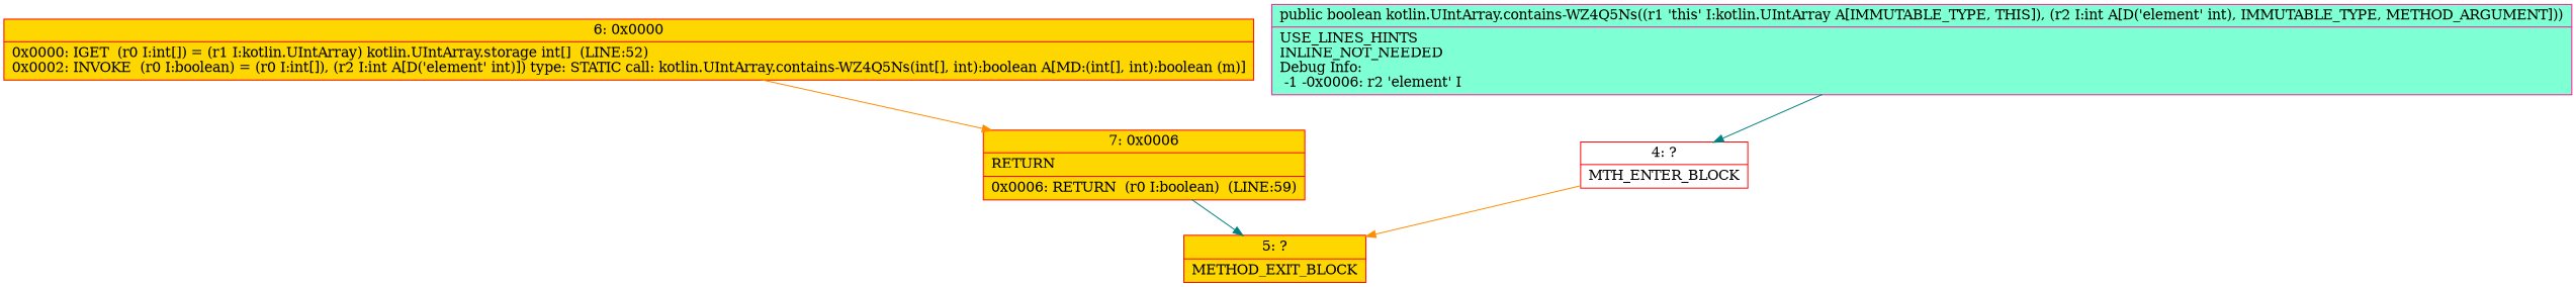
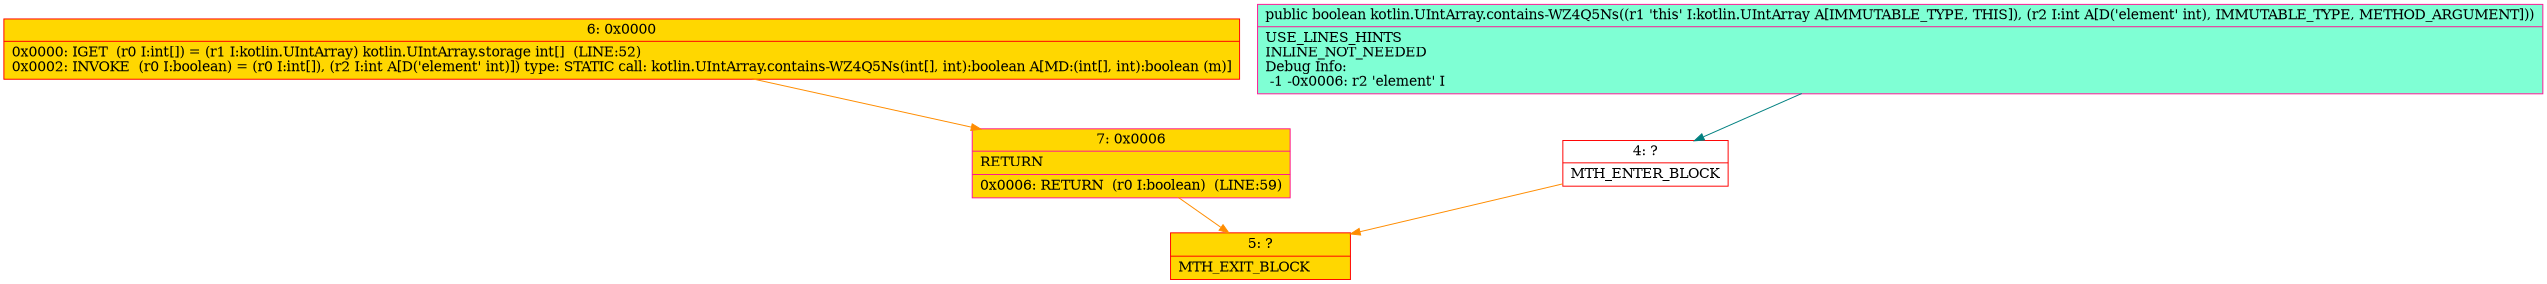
  digraph {
    fontname="DejaVu Serif"
    node [color=red fillcolor=gold fontname="DejaVu Serif" shape=record style=filled]
    edge [color=darkorange fontname="DejaVu Serif"]
    n1 [fillcolor=white label="{4\:\ ?|MTH_ENTER_BLOCK\l}"]
-   n2 [label="{5\:\ ?|METHOD_EXIT_BLOCK\l}"]
+   n2 [label="{5\:\ ?|MTH_EXIT_BLOCK\l}"]
    n3 [label="{6\:\ 0x0000|0x0000: IGET  (r0 I:int[]) = (r1 I:kotlin.UIntArray) kotlin.UIntArray.storage int[]  (LINE:52)\l0x0002: INVOKE  (r0 I:boolean) = (r0 I:int[]), (r2 I:int A[D('element' int)]) type: STATIC call: kotlin.UIntArray.contains\-WZ4Q5Ns(int[], int):boolean A[MD:(int[], int):boolean (m)]\l}"]
-   n4 [label="{7\:\ 0x0006|RETURN\l|0x0006: RETURN  (r0 I:boolean)  (LINE:59)\l}"]
+   n4 [color=deeppink label="{7\:\ 0x0006|RETURN\l|0x0006: RETURN  (r0 I:boolean)  (LINE:59)\l}"]
    n5 [color=deeppink fillcolor=aquamarine label="{public boolean kotlin.UIntArray.contains\-WZ4Q5Ns((r1 'this' I:kotlin.UIntArray A[IMMUTABLE_TYPE, THIS]), (r2 I:int A[D('element' int), IMMUTABLE_TYPE, METHOD_ARGUMENT]))  | USE_LINES_HINTS\lINLINE_NOT_NEEDED\lDebug Info:\l  \-1 \-0x0006: r2 'element' I\l}"]
    n1 -> n2
    n3 -> n4
-   n4 -> n2 [color=teal]
+   n4 -> n2
    n5 -> n1 [color=teal]
  }
